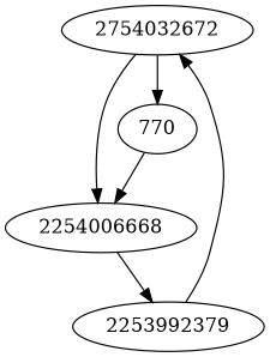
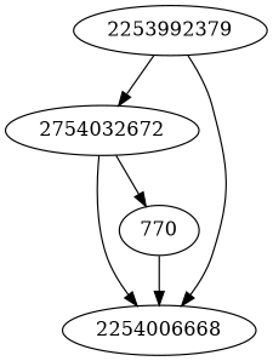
  strict digraph {
    n1 [label=2754032672]
    2254006668
    n3 [label=770]
    2253992379
    n1 -> 2254006668
    n1 -> n3
    n3 -> 2254006668
    2253992379 -> n1
-   2254006668 -> 2253992379
+   2253992379 -> 2254006668
  }
